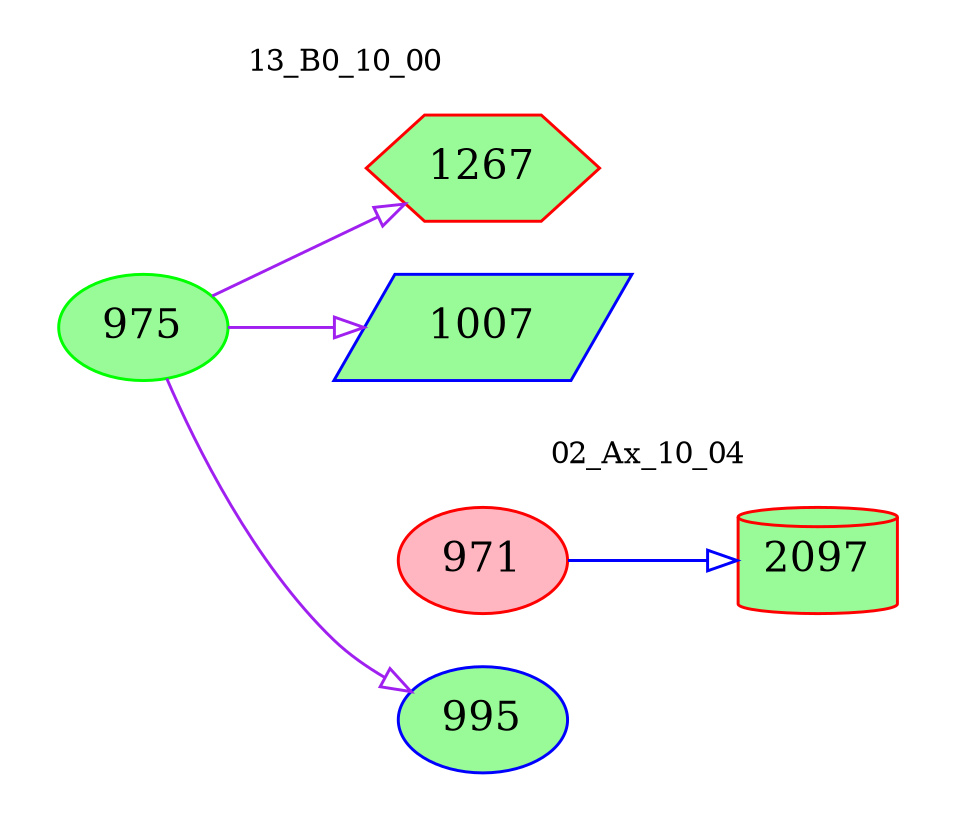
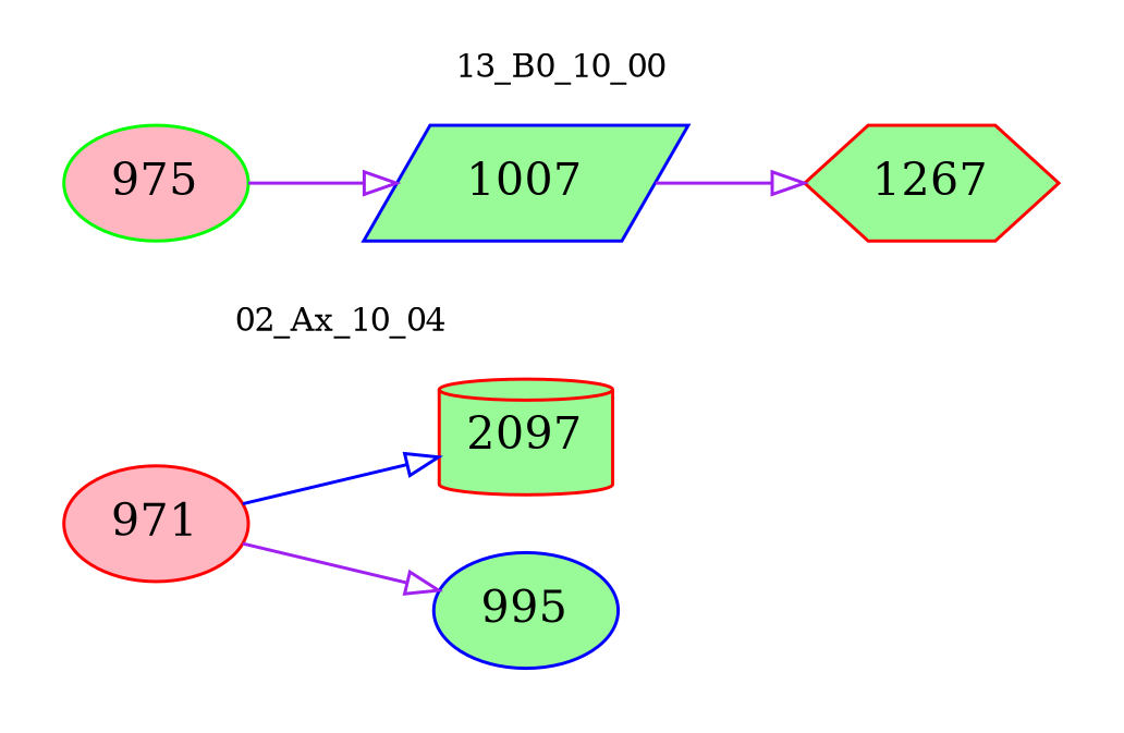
  digraph {
    rankdir=LR
    node [color=red fillcolor=palegreen shape=ellipse style=filled]
    edge [arrowhead=onormal color=purple]
    n1 [fillcolor=lightpink label=971]
    n2 [color=blue label=995]
    n3 [label=2097 shape=cylinder]
-   n4 [color=green label=975]
+   n4 [color=green fillcolor=lightpink label=975]
    n5 [color=blue label=1007 shape=parallelogram]
    n6 [label=1267 shape=hexagon]
    subgraph cluster_1 {
      color=white
      fontsize=10
      label="02_Ax_10_04"
      n1
      n2
      n3
    }
    subgraph cluster_2 {
      color=white
      fontsize=10
      label="13_B0_10_00"
      n4
      n5
      n6
    }
-   n4 -> n2
+   n1 -> n2
    n1 -> n3 [color=blue]
    n4 -> n5
-   n4 -> n6
+   n5 -> n6
  }
